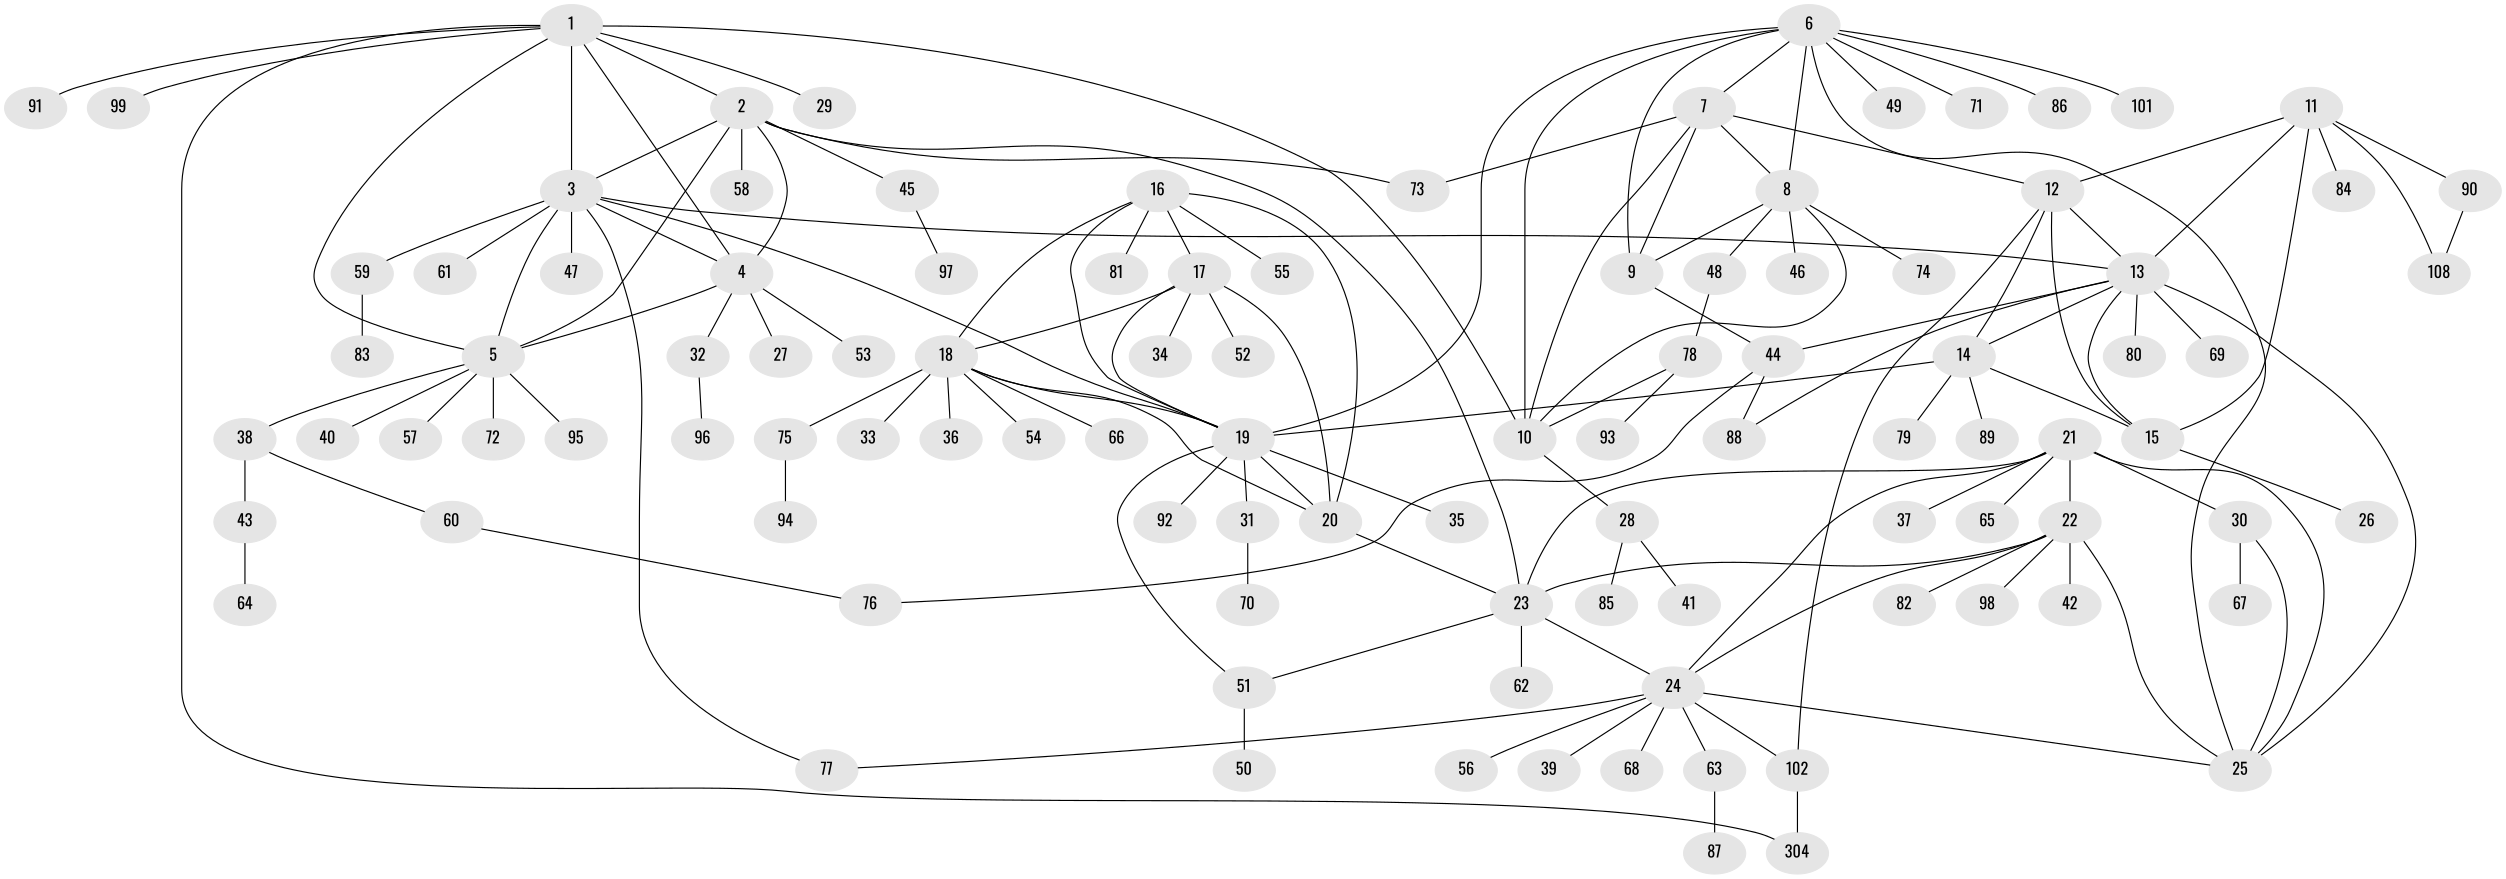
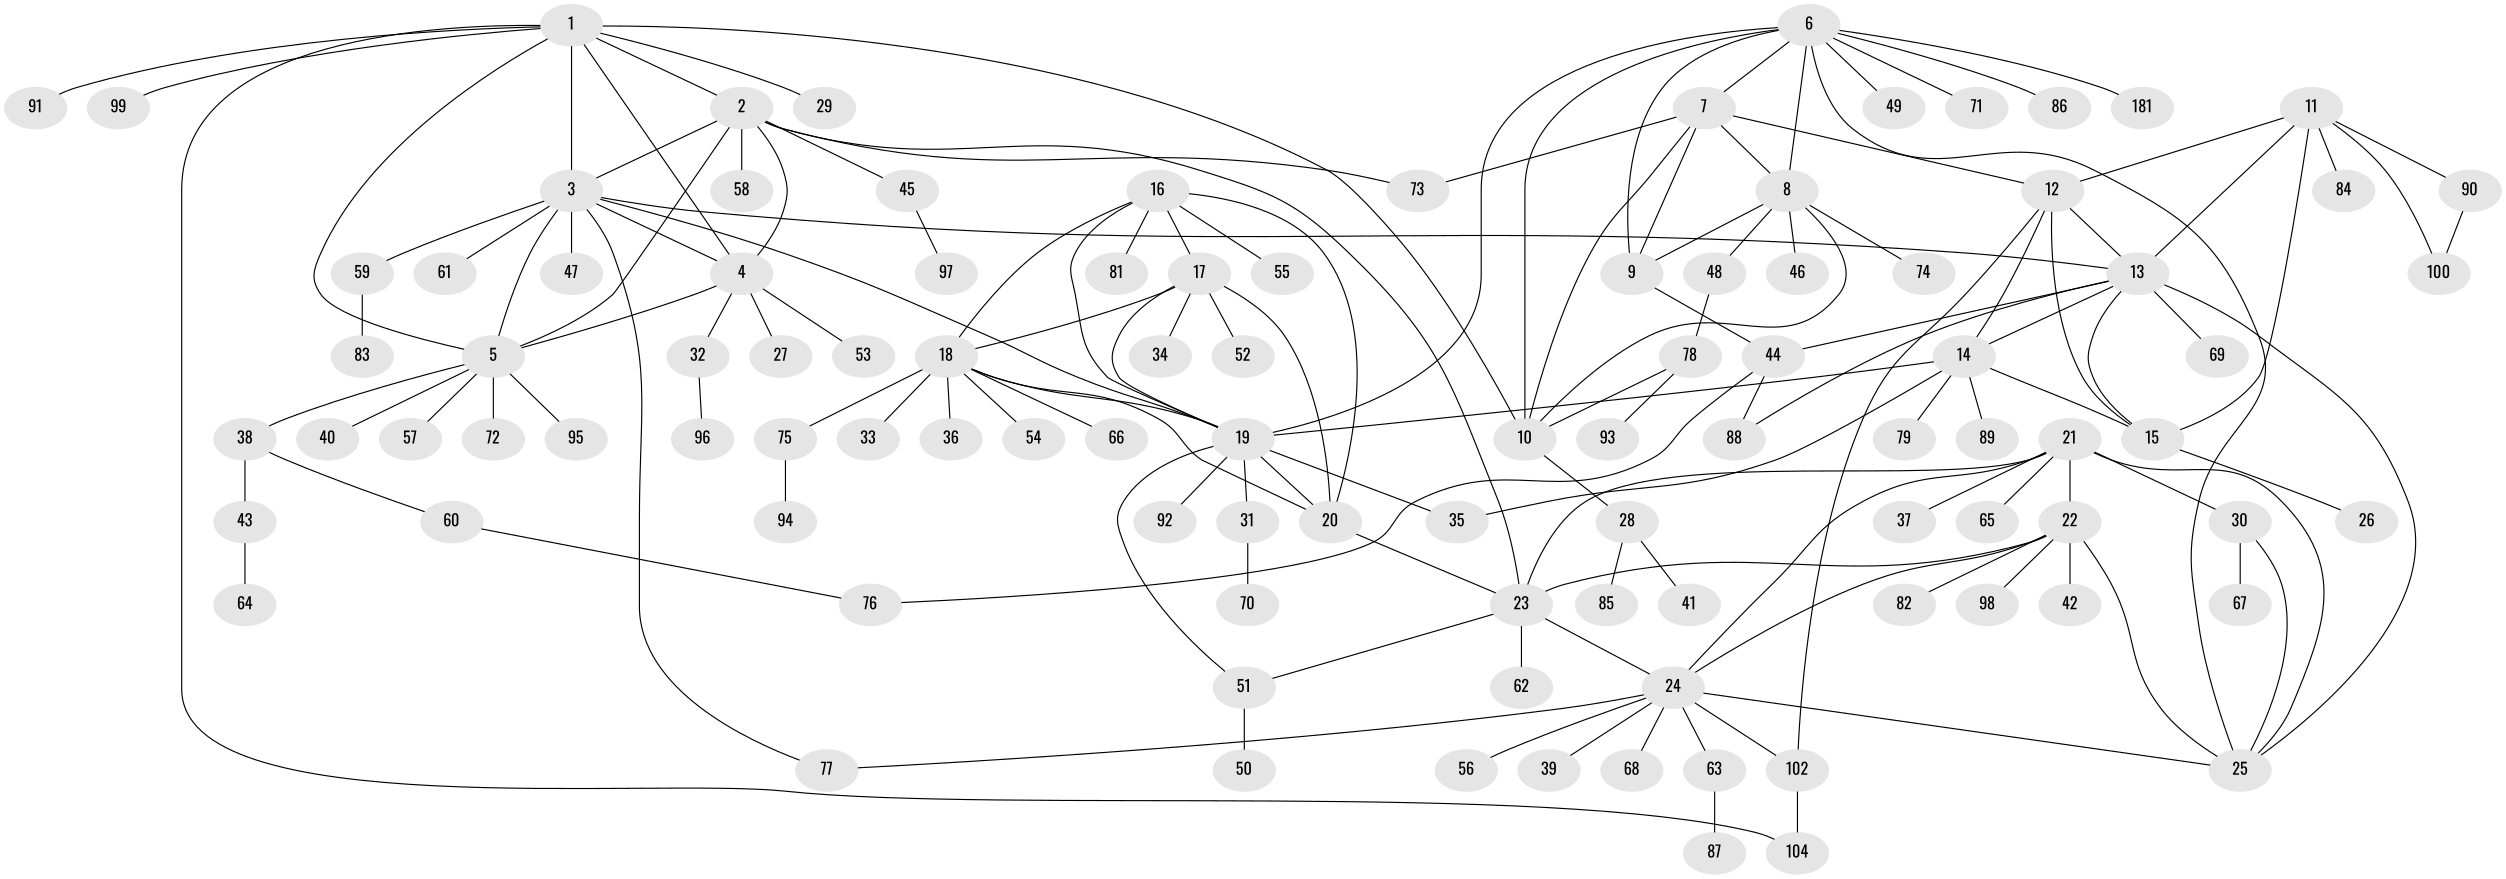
  graph {
    fontname=Oswald
    node [color=gray90 fontname=Oswald style=filled]
    edge [fontname=Oswald]
    1
    2
    3
    4
    5
    10
    29
    91
    99
-   104 [label=304]
+   104
    23
    45
    58
    73
    13
    19
    47
    59
    61
    77
    27
    32
    53
    38
    40
    57
    72
    95
    28
    51
    24
    62
    97
    25
    44
    14
    15
    69
-   80
    88
    35
    20
    31
    92
    83
    96
    43
    60
    6
    7
    8
    9
    49
    71
    86
-   101
+   101 [label=181]
    12
    46
    48
    74
    102
    78
    76
    41
    85
    11
    84
    90
-   100 [label=108]
+   100
    79
    89
    26
    16
    17
    18
    55
    81
    34
    52
    33
    36
    54
    66
    75
    94
    70
    50
    21
    22
    30
    37
    65
    42
    82
    98
    39
    56
    63
    68
    67
    87
    64
    93
    1 -- 2
    1 -- 3
    1 -- 4
    1 -- 5
    1 -- 10
    1 -- 29
    1 -- 91
    1 -- 99
    1 -- 104
    2 -- 3
    2 -- 4
    2 -- 5
    2 -- 23
    2 -- 45
    2 -- 58
    2 -- 73
    3 -- 4
    3 -- 5
    3 -- 13
    3 -- 19
    3 -- 47
    3 -- 59
    3 -- 61
    3 -- 77
    4 -- 5
    4 -- 27
    4 -- 32
    4 -- 53
    5 -- 38
    5 -- 40
    5 -- 57
    5 -- 72
    5 -- 95
    10 -- 28
    23 -- 51
    23 -- 24
    23 -- 62
    45 -- 97
    13 -- 25
    13 -- 44
    13 -- 14
    13 -- 15
    13 -- 69
-   13 -- 80
    13 -- 88
    19 -- 51
    19 -- 35
    19 -- 20
    19 -- 31
    19 -- 92
    59 -- 83
    32 -- 96
    38 -- 43
    38 -- 60
    28 -- 41
    28 -- 85
    51 -- 50
    24 -- 77
    24 -- 25
    24 -- 102
    24 -- 39
    24 -- 56
    24 -- 63
    24 -- 68
    44 -- 88
    44 -- 76
    14 -- 19
    14 -- 15
+   14 -- 35
    14 -- 79
    14 -- 89
    15 -- 26
    20 -- 23
    31 -- 70
    43 -- 64
    60 -- 76
    6 -- 10
    6 -- 19
    6 -- 25
    6 -- 7
    6 -- 8
    6 -- 9
    6 -- 49
    6 -- 71
    6 -- 86
    6 -- 101
    7 -- 10
    7 -- 73
    7 -- 8
    7 -- 9
    7 -- 12
    8 -- 10
    8 -- 9
    8 -- 46
    8 -- 48
    8 -- 74
    9 -- 44
    12 -- 13
    12 -- 14
    12 -- 15
    12 -- 102
    48 -- 78
    102 -- 104
    78 -- 10
    78 -- 93
    11 -- 13
    11 -- 15
    11 -- 12
    11 -- 84
    11 -- 90
    11 -- 100
    90 -- 100
    16 -- 19
    16 -- 20
    16 -- 17
    16 -- 18
    16 -- 55
    16 -- 81
    17 -- 19
    17 -- 20
    17 -- 18
    17 -- 34
    17 -- 52
    18 -- 19
    18 -- 20
    18 -- 33
    18 -- 36
    18 -- 54
    18 -- 66
    18 -- 75
    75 -- 94
    21 -- 23
    21 -- 24
    21 -- 25
    21 -- 22
    21 -- 30
    21 -- 37
    21 -- 65
    22 -- 23
    22 -- 24
    22 -- 25
    22 -- 42
    22 -- 82
    22 -- 98
    30 -- 25
    30 -- 67
    63 -- 87
  }
